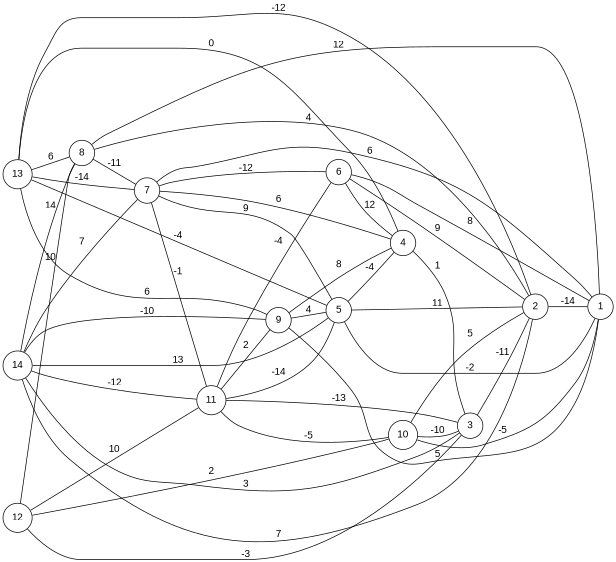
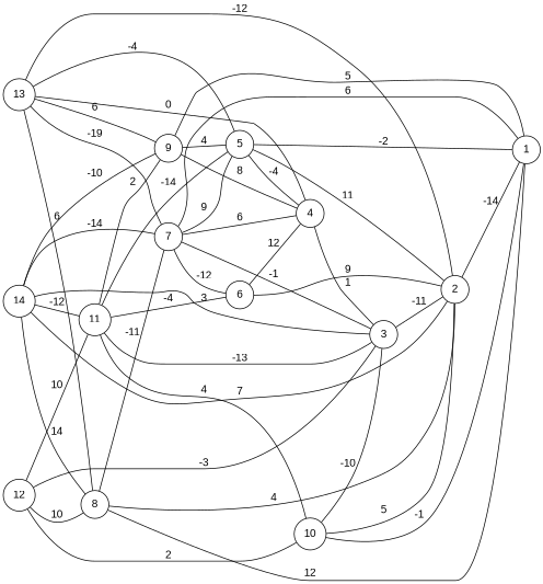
  graph {
    fontname="Liberation Sans"
    rankdir=LR
    node [fontname="Liberation Sans" shape=circle]
    edge [fontname="Liberation Sans"]
    14
    2
    3
    5
    7
    8
    9
    11
    1
    4
    6
    10
    13
    12
    14 -- 2 [label=7]
    14 -- 3 [label=3]
-   14 -- 5 [label=13]
-   14 -- 7 [label=7]
+   14 -- 7 [label=-14]
    14 -- 8 [label=14]
    14 -- 9 [label=-10]
    14 -- 11 [label=-12]
    2 -- 1 [label=-14]
    3 -- 2 [label=-11]
    5 -- 2 [label=11]
    5 -- 1 [label=-2]
    5 -- 4 [label=-4]
-   7 -- 11 [label=-1]
+   7 -- 3 [label=-1]
    7 -- 5 [label=9]
    7 -- 1 [label=6]
    7 -- 4 [label=6]
    7 -- 6 [label=-12]
    8 -- 2 [label=4]
    8 -- 7 [label=-11]
    8 -- 1 [label=12]
    9 -- 5 [label=4]
    9 -- 1 [label=5]
    9 -- 4 [label=8]
    11 -- 3 [label=-13]
    11 -- 5 [label=-14]
    11 -- 9 [label=2]
    11 -- 6 [label=-4]
-   11 -- 10 [label=-5]
+   11 -- 10 [label=4]
    4 -- 3 [label=1]
    6 -- 2 [label=9]
-   6 -- 1 [label=8]
    6 -- 4 [label=12]
    10 -- 2 [label=5]
    10 -- 3 [label=-10]
-   10 -- 1 [label=-5]
+   10 -- 1 [label=-1]
    13 -- 2 [label=-12]
    13 -- 5 [label=-4]
-   13 -- 7 [label=-14]
+   13 -- 7 [label=-19]
    13 -- 8 [label=6]
    13 -- 9 [label=6]
    13 -- 4 [label=0]
    12 -- 3 [label=-3]
    12 -- 8 [label=10]
    12 -- 11 [label=10]
    12 -- 10 [label=2]
  }
